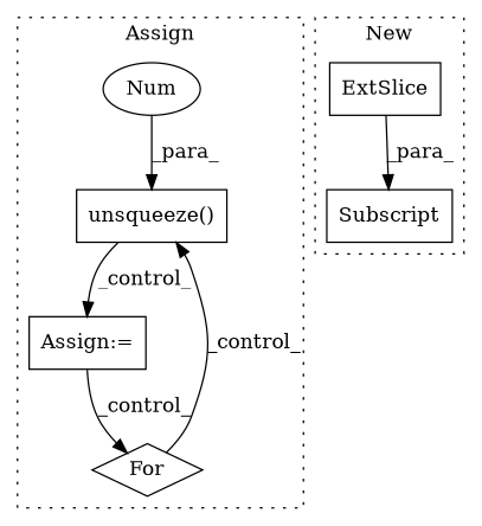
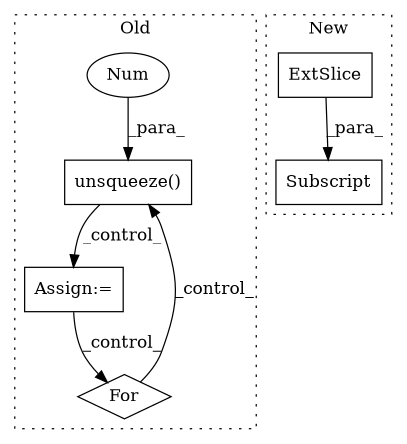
  digraph {
    node [shape=box]
    n1 [a=75 l="37,1" label="unsqueeze()" s="16884,16922"]
    n2 [a=76 l=1 label=Num s=16921 shape=ellipse]
    n3 [a=68 l=3 label="Assign:=" s=16881]
    n4 [a=107 l="4,18" label=For s="16832,16860" shape=diamond]
    n5 [a=63 l="18,0" label=Subscript s="16868,0"]
    n6 [a=85 l=11 label=ExtSlice s=16868]
    subgraph cluster_1 {
-     label=Assign
+     label=Old
      style=dotted
      n1
      n2
      n3
      n4
    }
    subgraph cluster_2 {
      label=New
      style=dotted
      n5
      n6
    }
    n1 -> n3 [label=_control_]
    n2 -> n1 [label=_para_]
    n3 -> n4 [label=_control_]
    n4 -> n1 [label=_control_]
    n6 -> n5 [label=_para_]
  }
